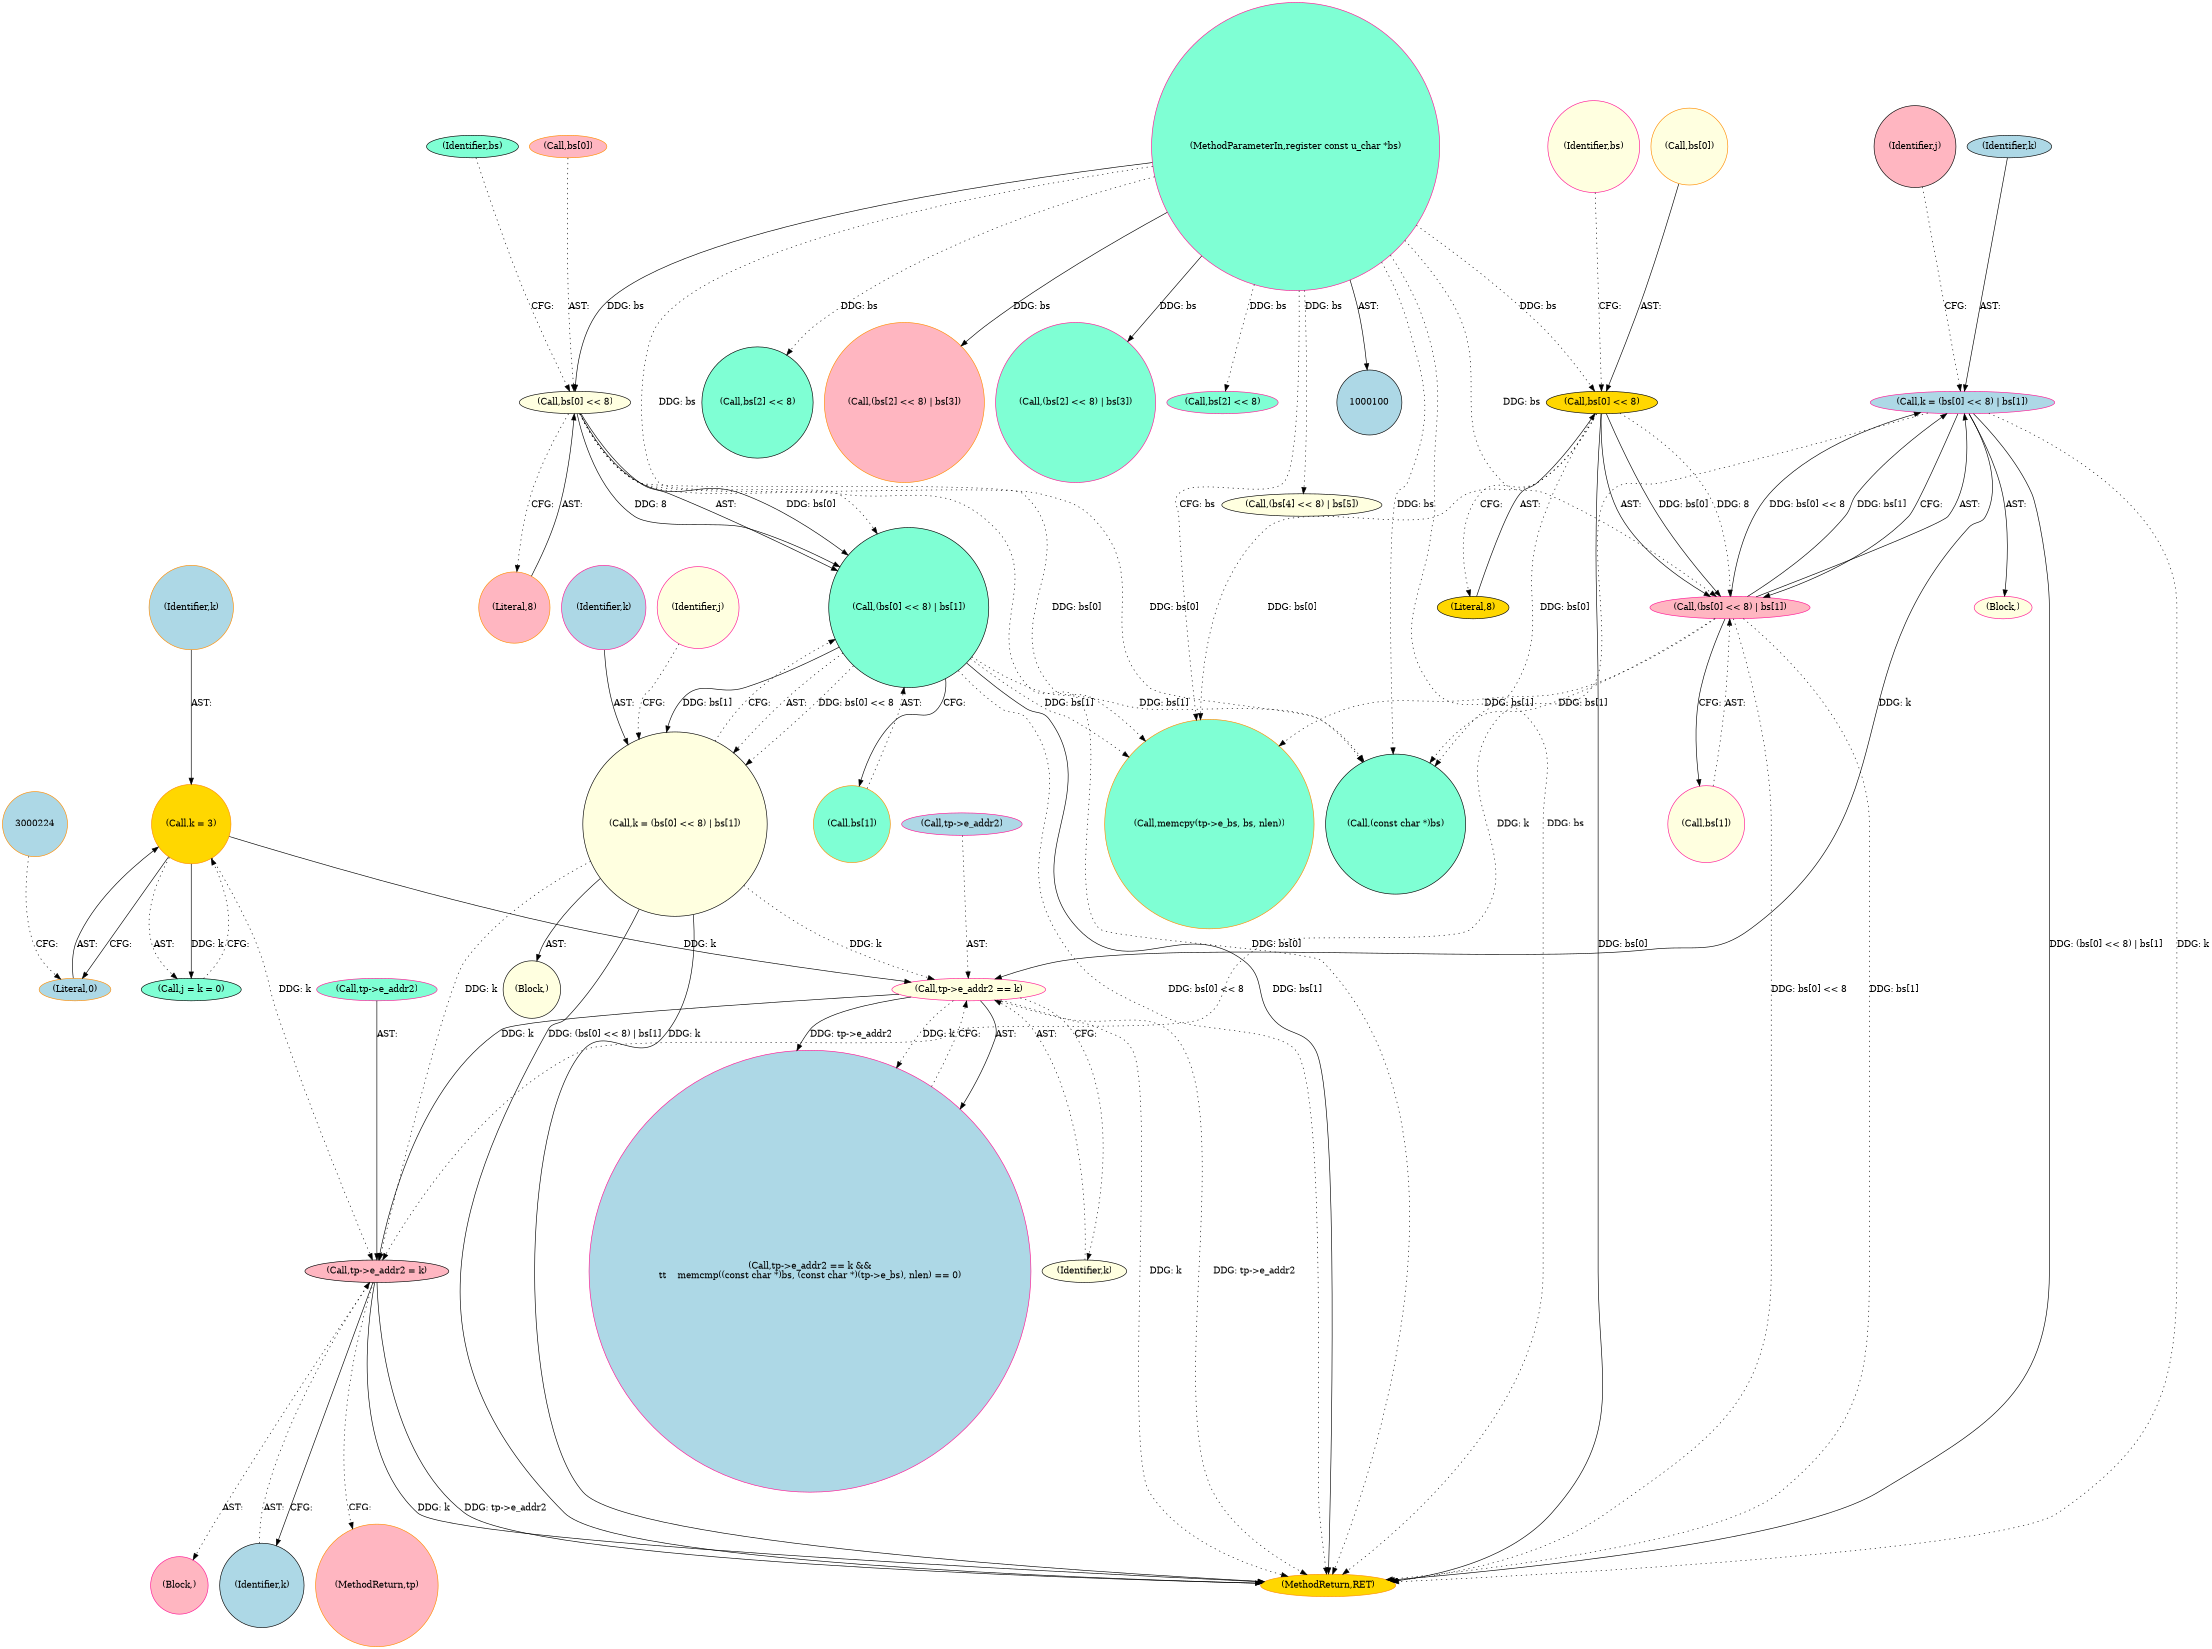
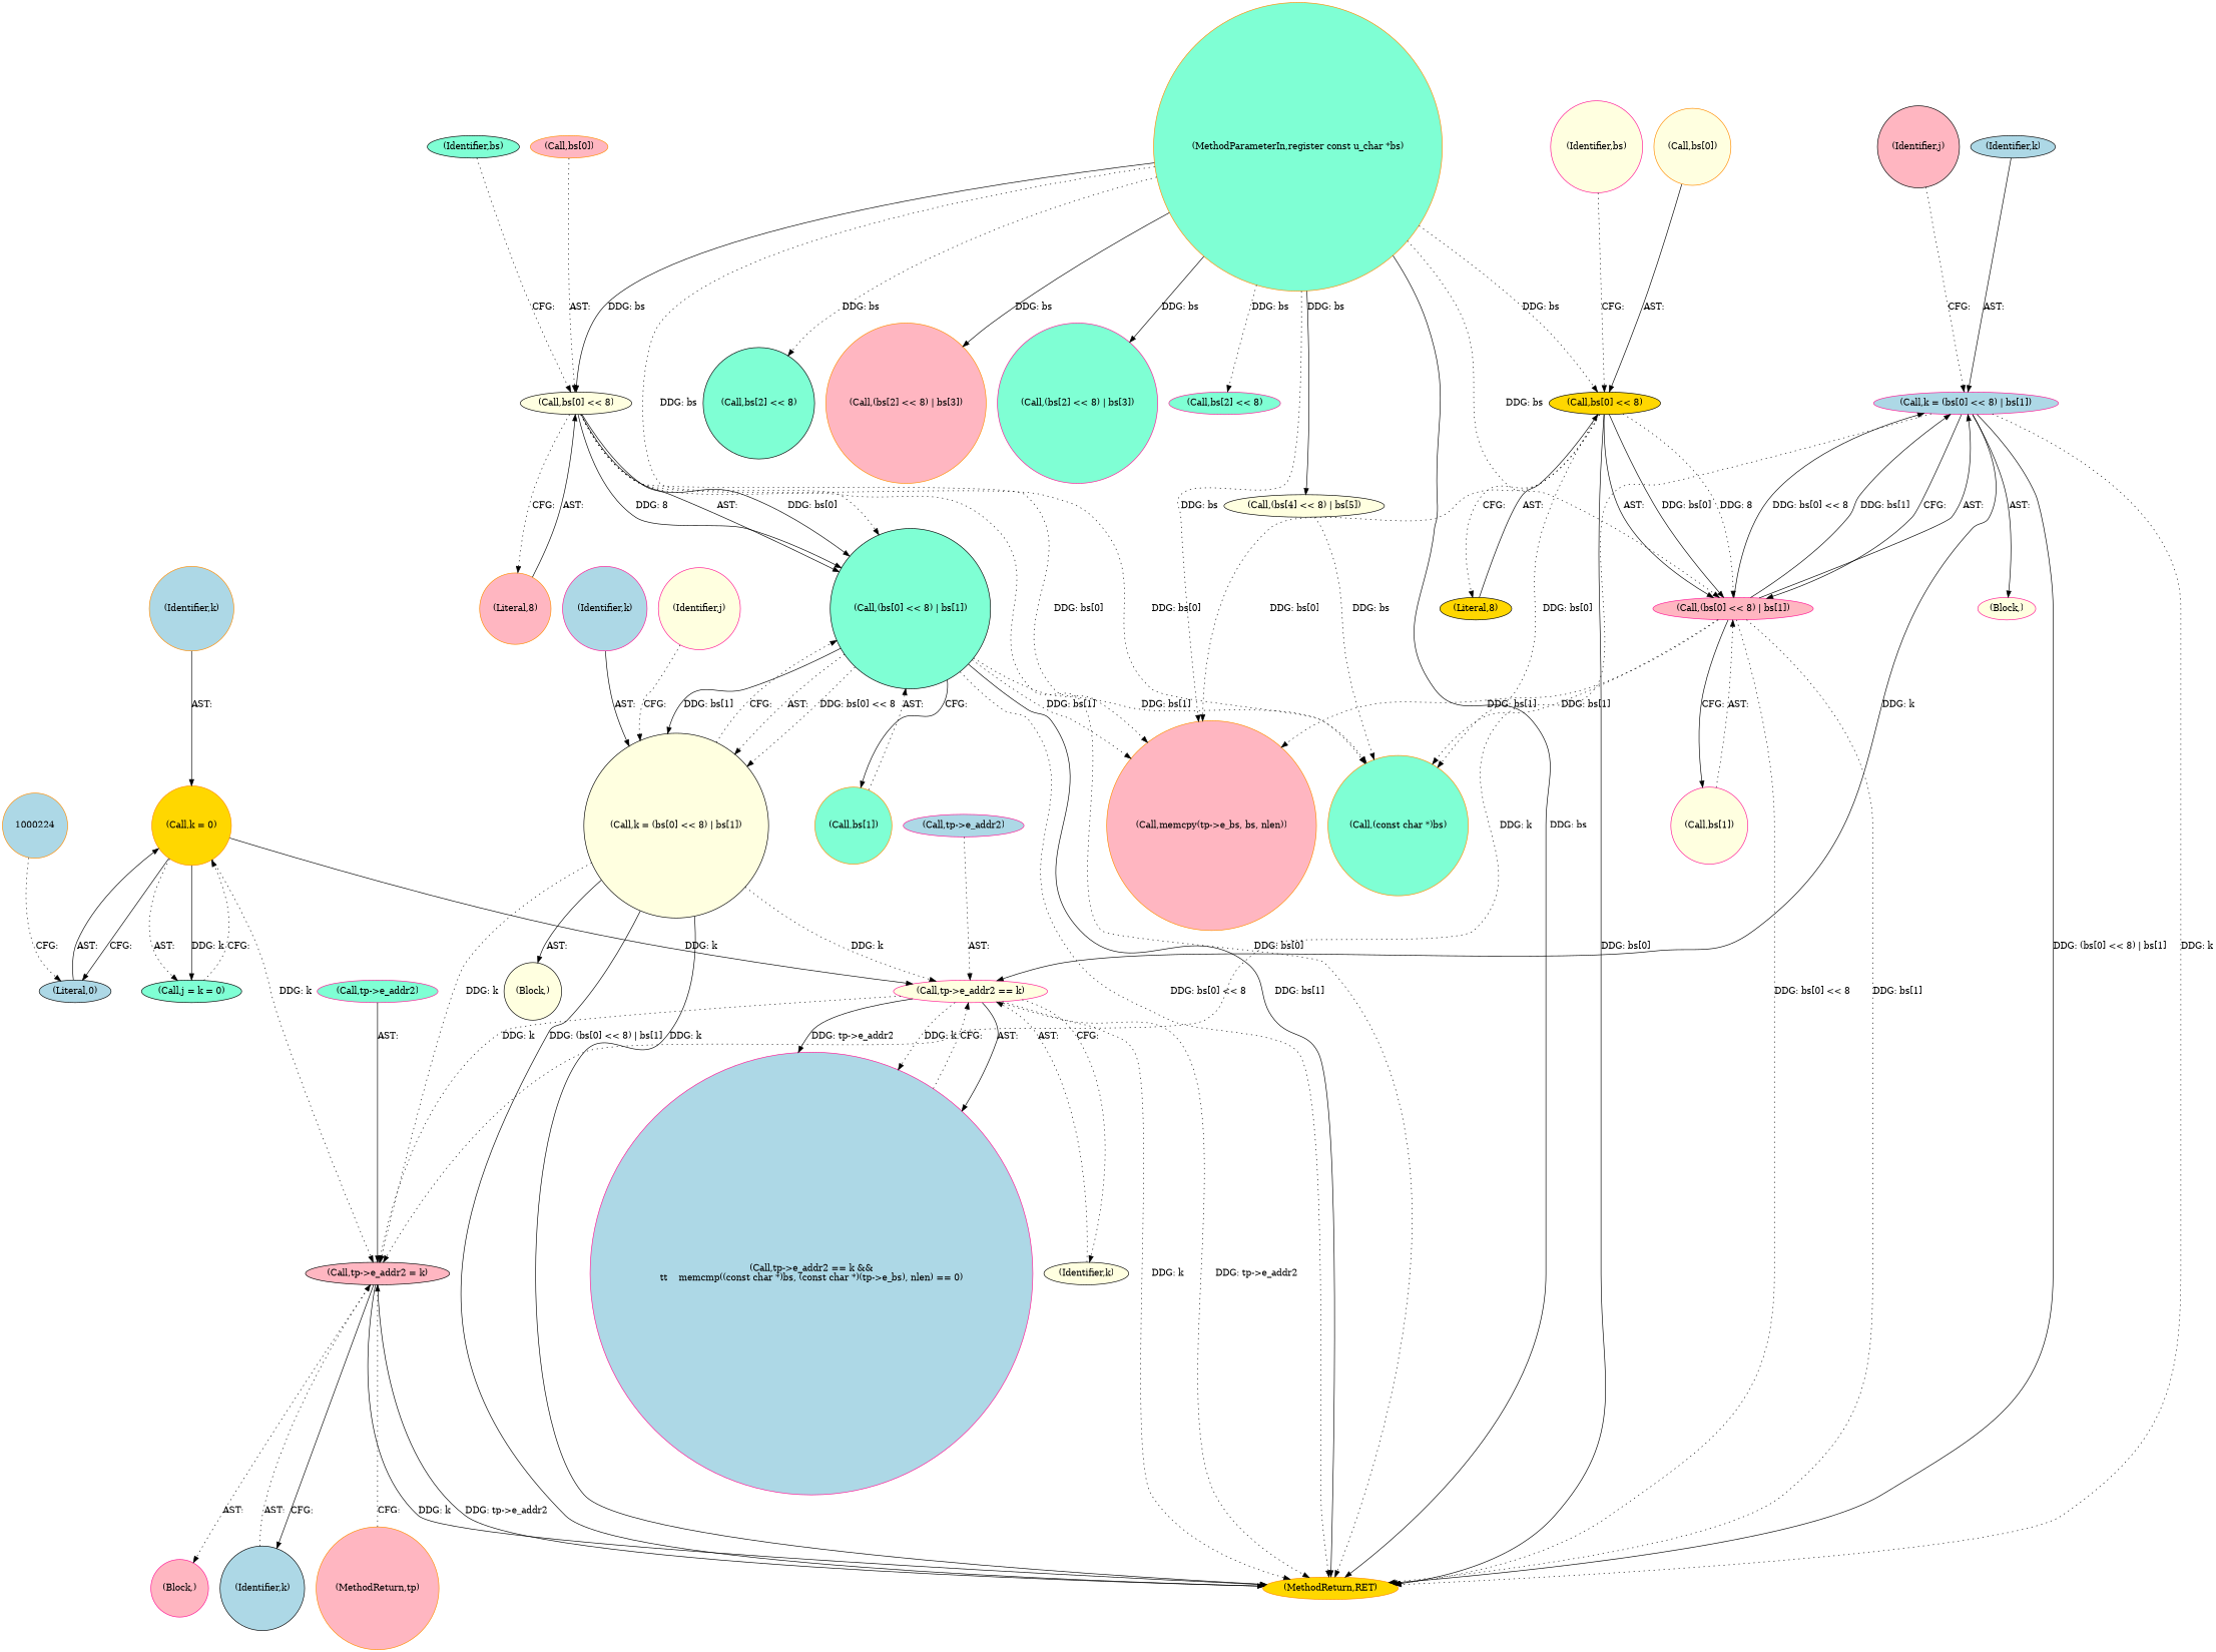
  digraph {
    node [color=black fillcolor=lightyellow shape=circle style=filled]
    edge [style=dotted]
    n1 [fillcolor=lightpink label="(Call,tp->e_addr2 = k)" shape=ellipse]
    n2 [color=deeppink fillcolor=lightpink label="(Block,)"]
    n3 [fillcolor=lightblue label="(Identifier,k)"]
    n4 [color=darkorange fillcolor=gold label="(MethodReturn,RET)" shape=ellipse]
-   n5 [color=darkorange fillcolor=gold label="(Call,k = 3)"]
+   n5 [color=darkorange fillcolor=gold label="(Call,k = 0)"]
    n6 [color=deeppink label="(Call,tp->e_addr2 == k)" shape=ellipse]
-   n7 [color=darkorange fillcolor=lightblue label="(Literal,0)" shape=ellipse]
+   n7 [fillcolor=lightblue label="(Literal,0)" shape=ellipse]
    n8 [fillcolor=aquamarine label="(Call,j = k = 0)" shape=ellipse]
    n9 [label="(Identifier,k)" shape=ellipse]
    n10 [color=deeppink fillcolor=lightblue label="(Call,tp->e_addr2 == k &&\n\t\t    memcmp((const char *)bs, (const char *)(tp->e_bs), nlen) == 0)"]
    n11 [color=deeppink fillcolor=lightblue label="(Call,k = (bs[0] << 8) | bs[1])" shape=ellipse]
    n12 [color=deeppink fillcolor=lightpink label="(Call,(bs[0] << 8) | bs[1])" shape=ellipse]
    n13 [color=deeppink label="(Block,)" shape=ellipse]
    n14 [color=deeppink label="(Call,bs[1])"]
-   n15 [color=darkorange fillcolor=aquamarine label="(Call,memcpy(tp->e_bs, bs, nlen))"]
-   n16 [fillcolor=aquamarine label="(Call,(const char *)bs)"]
+   n15 [color=darkorange fillcolor=lightpink label="(Call,memcpy(tp->e_bs, bs, nlen))"]
+   n16 [color=darkorange fillcolor=aquamarine label="(Call,(const char *)bs)"]
    n17 [fillcolor=gold label="(Call,bs[0] << 8)" shape=ellipse]
    n18 [fillcolor=gold label="(Literal,8)" shape=ellipse]
-   n19 [color=deeppink fillcolor=aquamarine label="(MethodParameterIn,register const u_char *bs)"]
+   n19 [color=darkorange fillcolor=aquamarine label="(MethodParameterIn,register const u_char *bs)"]
    n20 [fillcolor=aquamarine label="(Call,(bs[0] << 8) | bs[1])"]
    n21 [label="(Call,bs[0] << 8)" shape=ellipse]
    n22 [fillcolor=aquamarine label="(Call,bs[2] << 8)"]
    n23 [label="(Call,(bs[4] << 8) | bs[5])" shape=ellipse]
    n24 [color=darkorange fillcolor=lightpink label="(Call,(bs[2] << 8) | bs[3])"]
    n25 [color=deeppink fillcolor=aquamarine label="(Call,(bs[2] << 8) | bs[3])"]
    n26 [color=deeppink fillcolor=aquamarine label="(Call,bs[2] << 8)" shape=ellipse]
-   1000100 [fillcolor=lightblue]
    n28 [label="(Call,k = (bs[0] << 8) | bs[1])"]
    n29 [color=darkorange fillcolor=aquamarine label="(Call,bs[1])"]
    n30 [color=darkorange fillcolor=lightpink label="(Literal,8)"]
    n31 [label="(Block,)"]
    n32 [color=deeppink fillcolor=lightblue label="(Identifier,k)"]
    n33 [color=deeppink fillcolor=lightblue label="(Call,tp->e_addr2)" shape=ellipse]
    n34 [fillcolor=aquamarine label="(Identifier,bs)" shape=ellipse]
    n35 [color=deeppink fillcolor=aquamarine label="(Call,tp->e_addr2)" shape=ellipse]
    n36 [color=darkorange fillcolor=lightpink label="(MethodReturn,tp)"]
    n37 [color=darkorange label="(Call,bs[0])"]
    n38 [color=deeppink label="(Identifier,j)"]
    n39 [fillcolor=lightblue label="(Identifier,k)" shape=ellipse]
    n40 [color=deeppink label="(Identifier,bs)"]
    n41 [color=darkorange fillcolor=lightblue label="(Identifier,k)"]
    n42 [fillcolor=lightpink label="(Identifier,j)"]
    n43 [color=darkorange fillcolor=lightpink label="(Call,bs[0])" shape=ellipse]
-   1000224 [color=darkorange fillcolor=lightblue label=3000224]
+   1000224 [color=darkorange fillcolor=lightblue]
    n1 -> n2 [label="AST: "]
    n1 -> n3 [label="CFG: " style=solid]
    n1 -> n4 [label="DDG: k" style=solid]
    n1 -> n4 [label="DDG: tp->e_addr2" style=solid]
    n3 -> n1 [label="AST: "]
    n5 -> n1 [label="DDG: k"]
    n5 -> n6 [label="DDG: k" style=solid]
    n5 -> n7 [label="CFG: " style=solid]
    n5 -> n8 [label="AST: "]
    n5 -> n8 [label="DDG: k" style=solid]
-   n6 -> n1 [label="DDG: k" style=solid]
+   n6 -> n1 [label="DDG: k"]
    n6 -> n4 [label="DDG: tp->e_addr2"]
    n6 -> n4 [label="DDG: k"]
    n6 -> n9 [label="CFG: "]
    n6 -> n10 [label="AST: " style=solid]
    n6 -> n10 [label="DDG: tp->e_addr2" style=solid]
    n6 -> n10 [label="DDG: k"]
    n7 -> n5 [label="AST: " style=solid]
    n8 -> n5 [label="CFG: "]
    n9 -> n6 [label="AST: "]
    n10 -> n6 [label="CFG: "]
    n11 -> n1 [label="DDG: k"]
    n11 -> n4 [label="DDG: k"]
    n11 -> n4 [label="DDG: (bs[0] << 8) | bs[1]" style=solid]
    n11 -> n6 [label="DDG: k" style=solid]
    n11 -> n12 [label="CFG: " style=solid]
    n11 -> n13 [label="AST: " style=solid]
    n12 -> n4 [label="DDG: bs[0] << 8"]
    n12 -> n4 [label="DDG: bs[1]"]
    n12 -> n11 [label="AST: " style=solid]
    n12 -> n11 [label="DDG: bs[0] << 8" style=solid]
    n12 -> n11 [label="DDG: bs[1]" style=solid]
    n12 -> n14 [label="CFG: " style=solid]
    n12 -> n15 [label="DDG: bs[1]"]
    n12 -> n16 [label="DDG: bs[1]"]
    n14 -> n12 [label="AST: "]
    n17 -> n4 [label="DDG: bs[0]" style=solid]
    n17 -> n12 [label="AST: " style=solid]
    n17 -> n12 [label="DDG: bs[0]" style=solid]
    n17 -> n12 [label="DDG: 8"]
    n17 -> n15 [label="DDG: bs[0]"]
    n17 -> n16 [label="DDG: bs[0]"]
    n17 -> n18 [label="CFG: "]
    n18 -> n17 [label="AST: " style=solid]
-   n19 -> n4 [label="DDG: bs"]
+   n19 -> n4 [label="DDG: bs" style=solid]
    n19 -> n12 [label="DDG: bs"]
-   n19 -> n15 [label="CFG: bs"]
-   n19 -> n16 [label="DDG: bs"]
+   n19 -> n15 [label="DDG: bs"]
+   n23 -> n16 [label="DDG: bs"]
    n19 -> n17 [label="DDG: bs"]
    n19 -> n20 [label="DDG: bs"]
    n19 -> n21 [label="DDG: bs" style=solid]
    n19 -> n22 [label="DDG: bs"]
-   n19 -> n23 [label="DDG: bs"]
+   n19 -> n23 [label="DDG: bs" style=solid]
    n19 -> n24 [label="DDG: bs" style=solid]
    n19 -> n25 [label="DDG: bs" style=solid]
    n19 -> n26 [label="DDG: bs"]
-   n19 -> 1000100 [label="AST: " style=solid]
    n20 -> n4 [label="DDG: bs[0] << 8"]
    n20 -> n4 [label="DDG: bs[1]" style=solid]
    n20 -> n15 [label="DDG: bs[1]"]
    n20 -> n16 [label="DDG: bs[1]"]
    n20 -> n28 [label="AST: "]
    n20 -> n28 [label="DDG: bs[0] << 8"]
    n20 -> n28 [label="DDG: bs[1]" style=solid]
    n20 -> n29 [label="CFG: " style=solid]
    n21 -> n4 [label="DDG: bs[0]"]
    n21 -> n15 [label="DDG: bs[0]"]
    n21 -> n16 [label="DDG: bs[0]"]
    n21 -> n20 [label="AST: " style=solid]
    n21 -> n20 [label="DDG: bs[0]" style=solid]
    n21 -> n20 [label="DDG: 8" style=solid]
    n21 -> n30 [label="CFG: "]
    n28 -> n1 [label="DDG: k"]
    n28 -> n4 [label="DDG: (bs[0] << 8) | bs[1]" style=solid]
    n28 -> n4 [label="DDG: k" style=solid]
    n28 -> n6 [label="DDG: k"]
    n28 -> n20 [label="CFG: "]
    n28 -> n31 [label="AST: " style=solid]
    n29 -> n20 [label="AST: "]
    n30 -> n21 [label="AST: " style=solid]
    n32 -> n28 [label="AST: " style=solid]
    n33 -> n6 [label="AST: "]
    n34 -> n21 [label="CFG: "]
    n35 -> n1 [label="AST: " style=solid]
-   n1 -> n36 [label="CFG: "]
+   n36 -> n1 [label="CFG: "]
    n37 -> n17 [label="AST: " style=solid]
    n38 -> n28 [label="CFG: "]
    n39 -> n11 [label="AST: " style=solid]
    n40 -> n17 [label="CFG: "]
    n41 -> n5 [label="AST: " style=solid]
    n42 -> n11 [label="CFG: "]
    n43 -> n21 [label="AST: "]
    1000224 -> n7 [label="CFG: "]
  }
